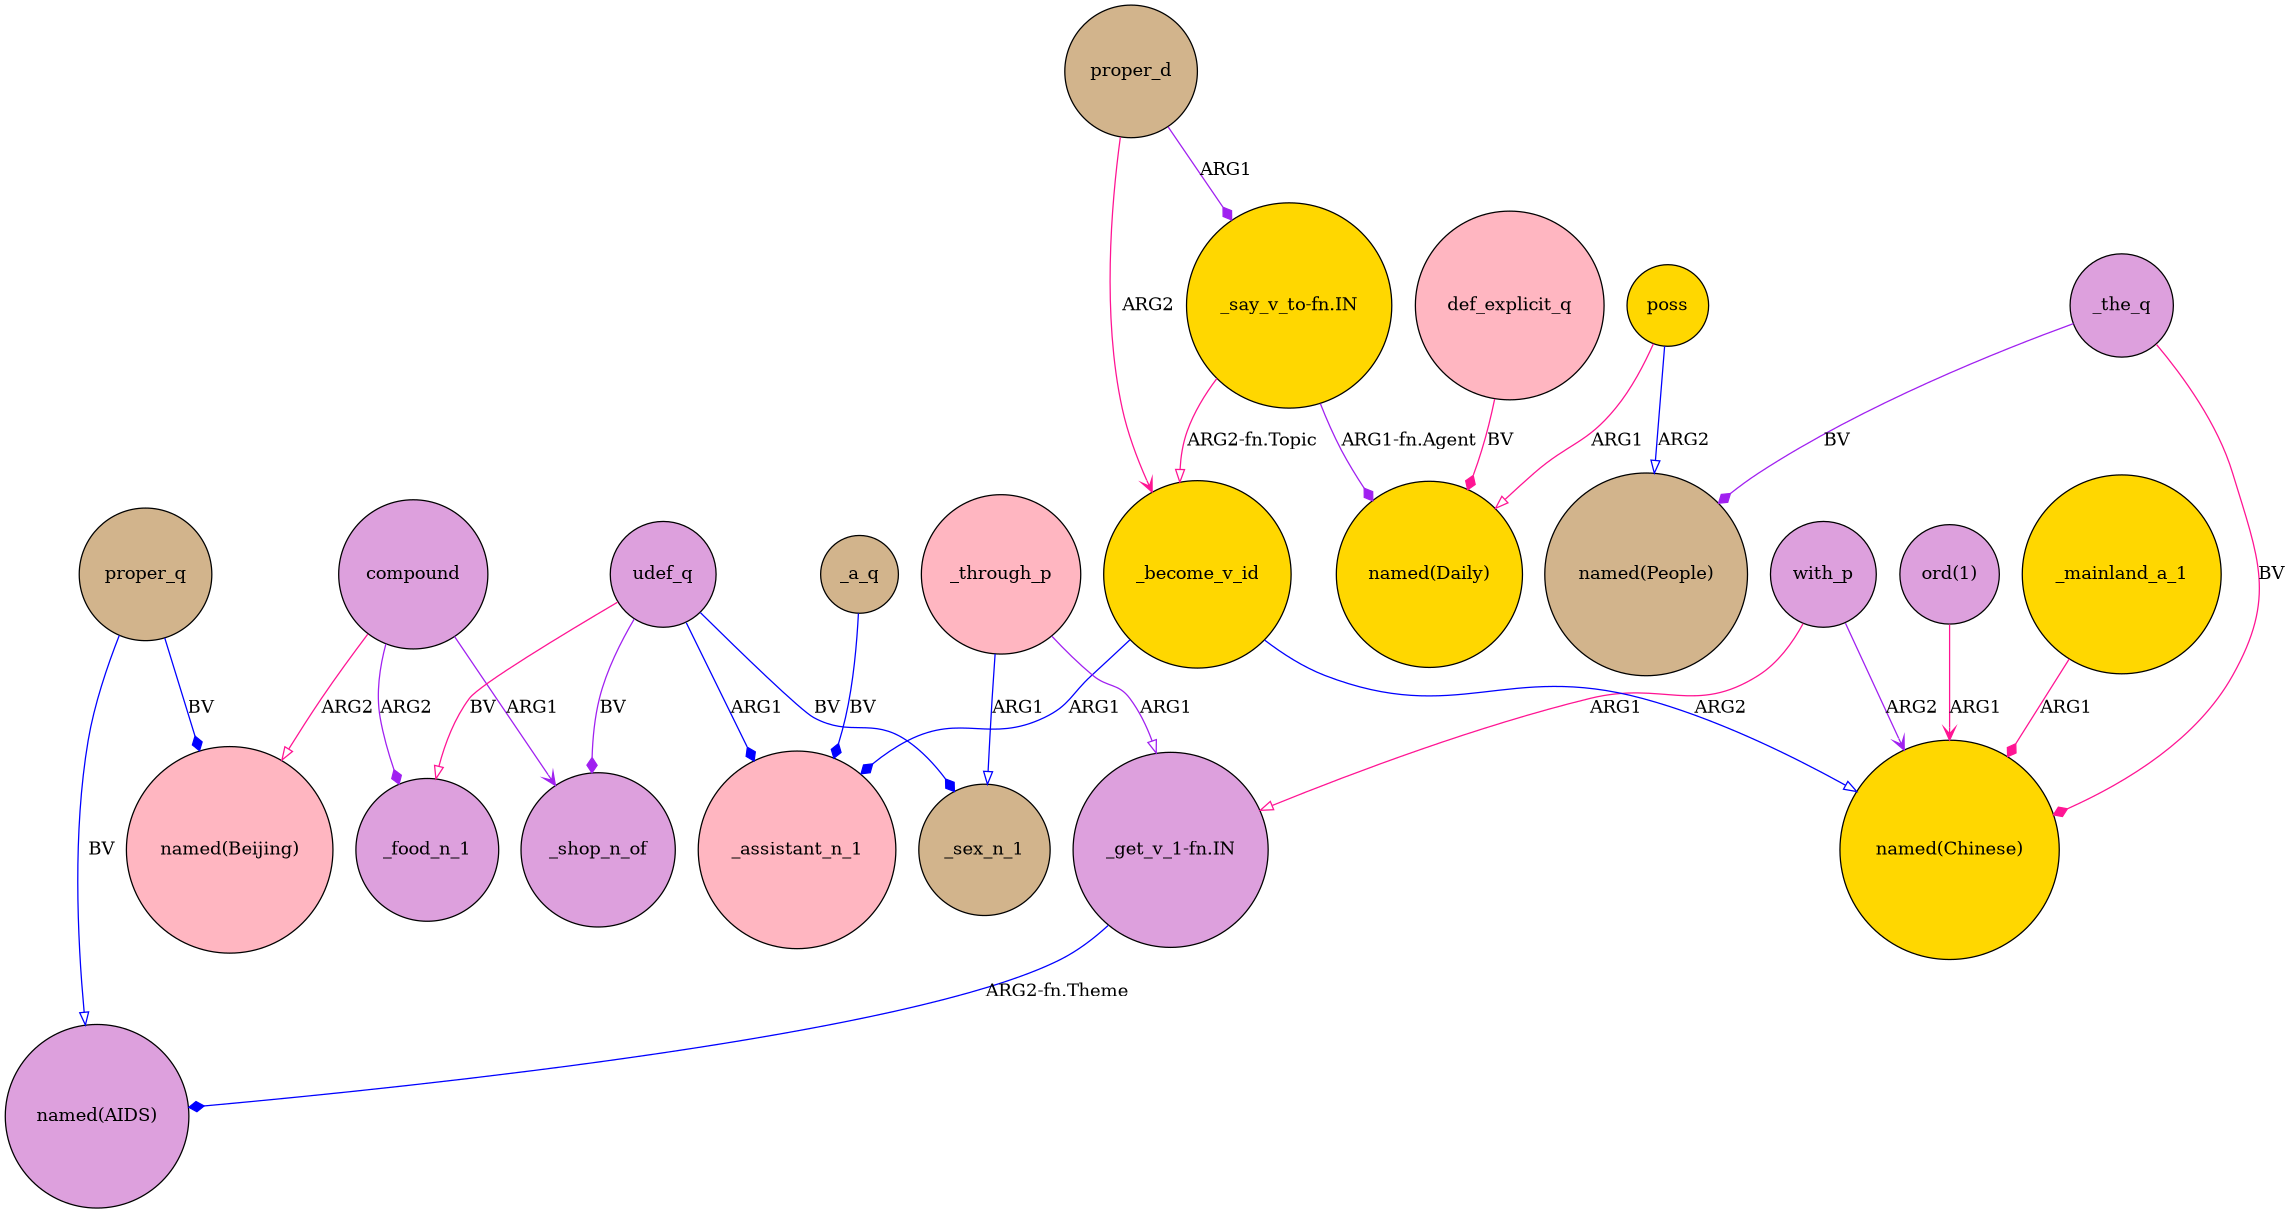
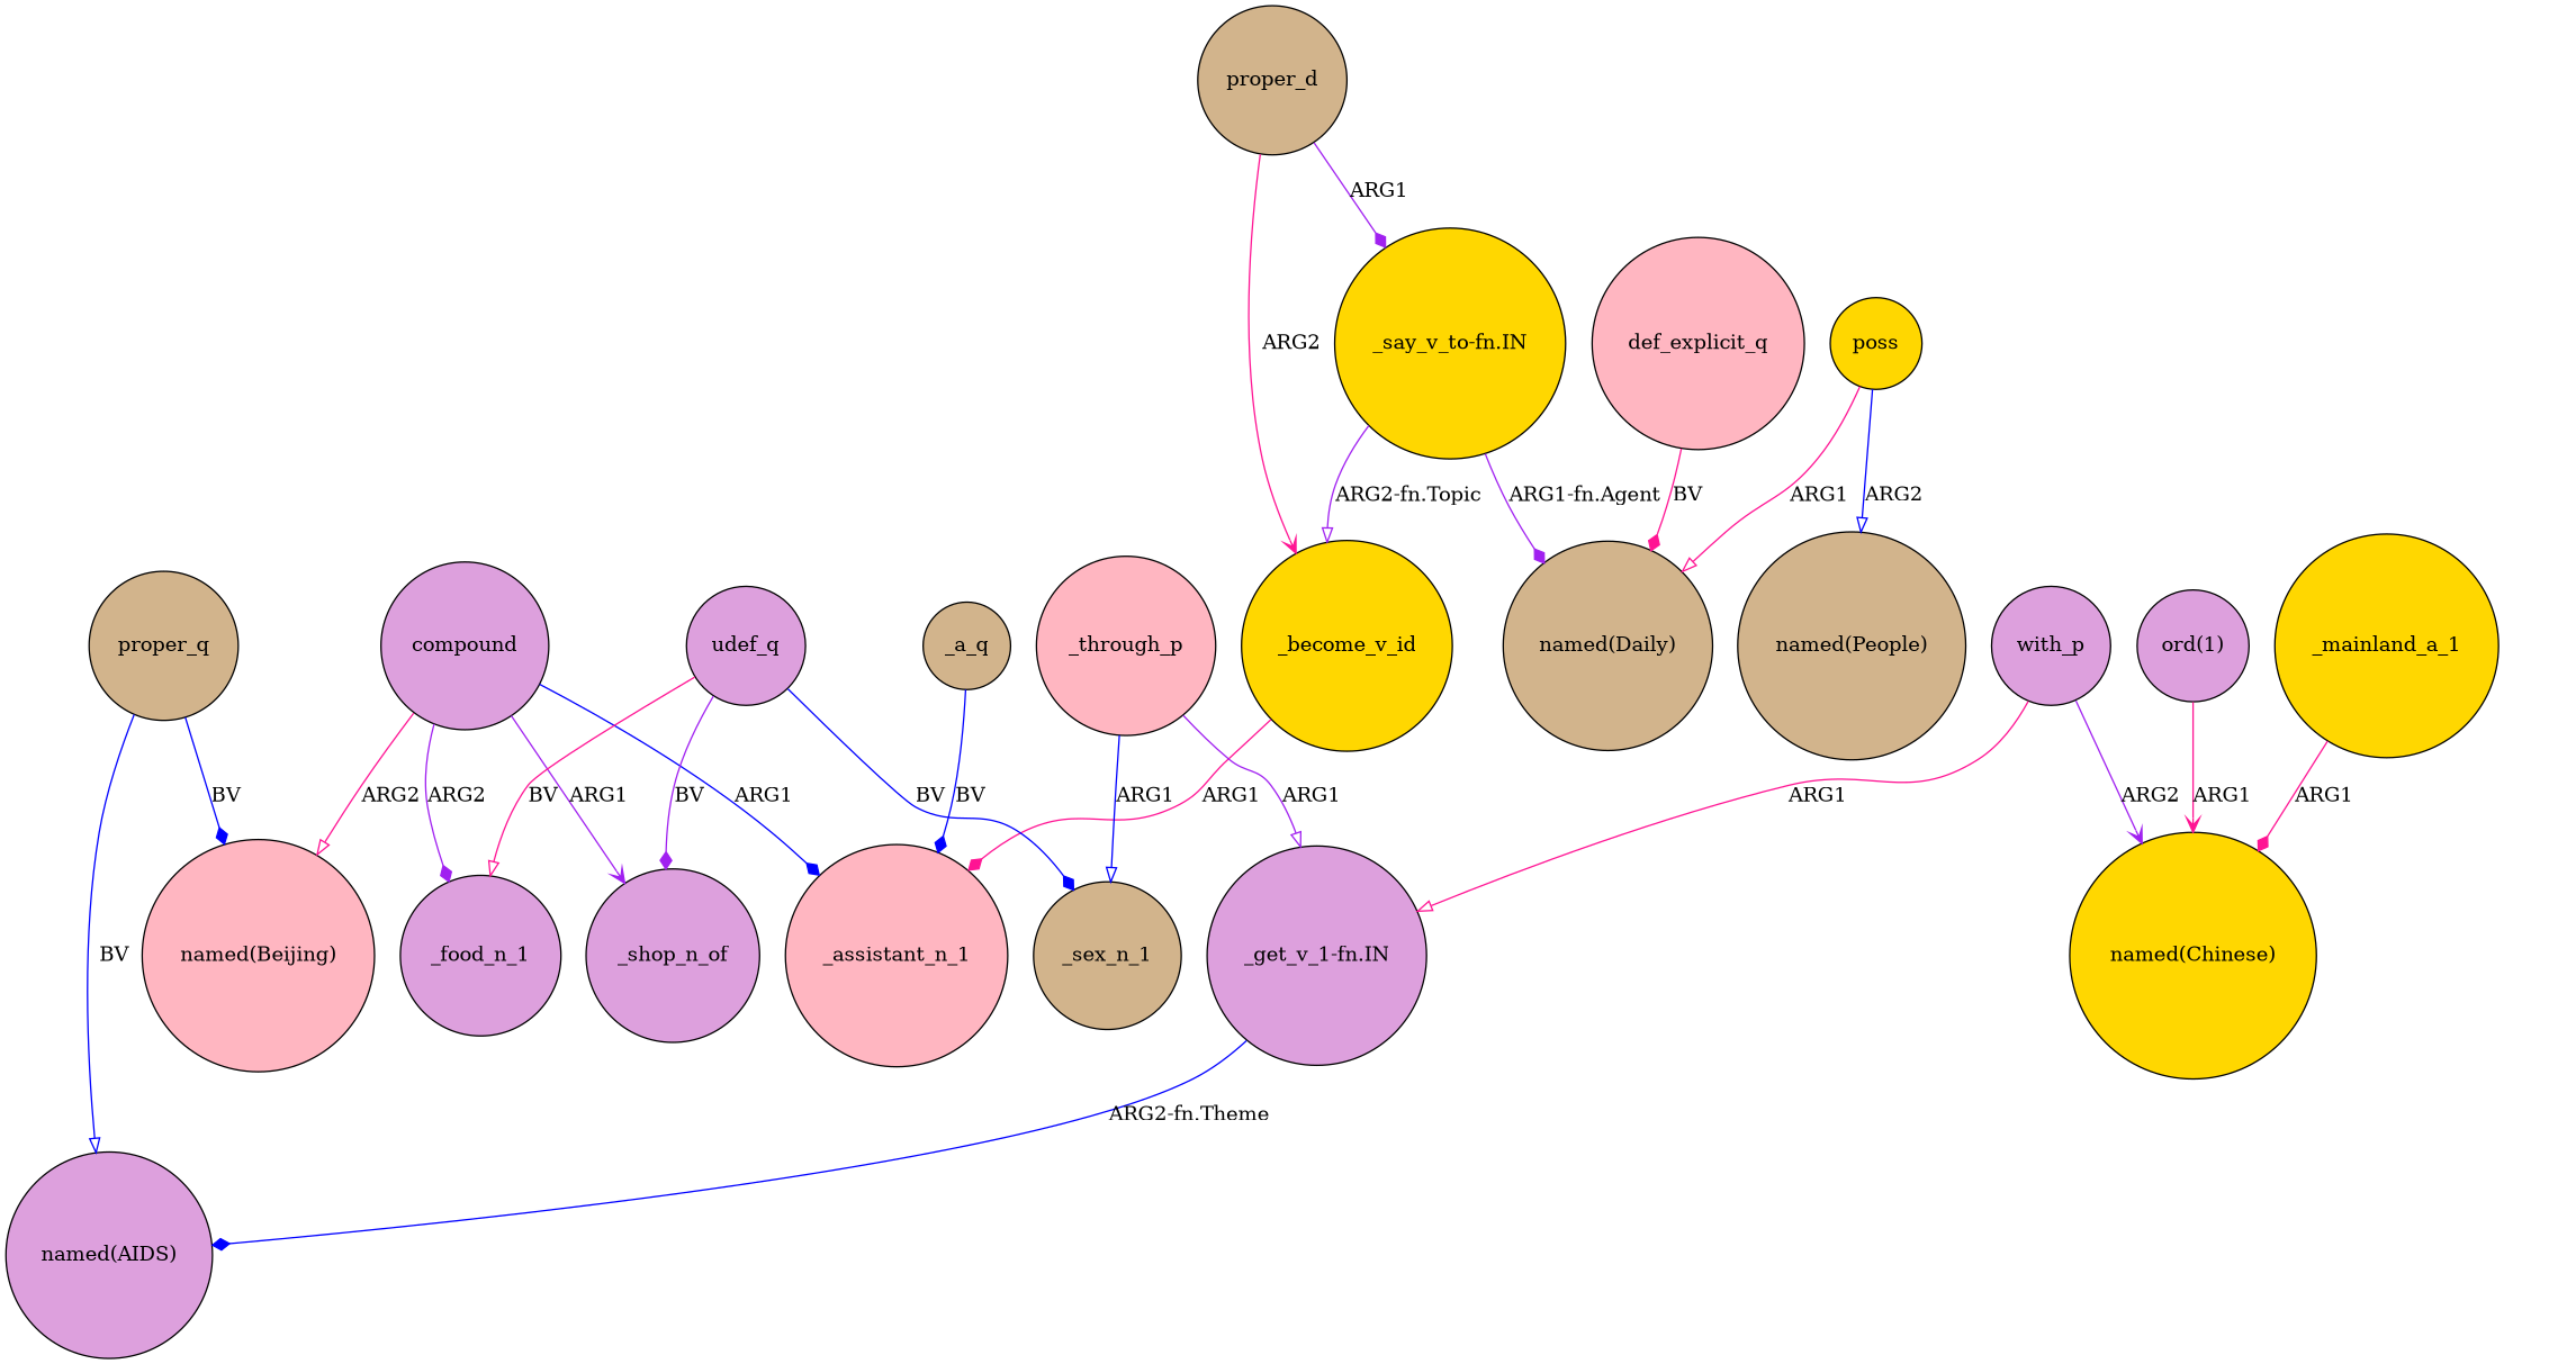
  digraph {
    node [fillcolor=plum shape=circle style=filled]
    edge [arrowhead=diamond color=deeppink]
    with_p
    "_get_v_1-fn.IN"
    "named(Chinese)" [fillcolor=gold]
    "named(AIDS)"
    compound
    _food_n_1
    _shop_n_of
    _assistant_n_1 [fillcolor=lightpink]
    "named(Beijing)" [fillcolor=lightpink]
    poss [fillcolor=gold]
-   "named(Daily)" [fillcolor=gold]
+   "named(Daily)" [fillcolor=tan]
    "named(People)" [fillcolor=tan]
    n13 [fillcolor=tan label=proper_d]
    _become_v_id [fillcolor=gold]
    "_say_v_to-fn.IN" [fillcolor=gold]
    proper_q [fillcolor=tan]
    _mainland_a_1 [fillcolor=gold]
-   _the_q
    udef_q
    _sex_n_1 [fillcolor=tan]
    "ord(1)"
    _through_p [fillcolor=lightpink]
    def_explicit_q [fillcolor=lightpink]
    _a_q [fillcolor=tan]
    with_p -> "_get_v_1-fn.IN" [arrowhead=onormal label=ARG1]
    with_p -> "named(Chinese)" [arrowhead=vee color=purple label=ARG2]
    "_get_v_1-fn.IN" -> "named(AIDS)" [color=blue label="ARG2-fn.Theme"]
    compound -> _food_n_1 [color=purple label=ARG2]
    compound -> _shop_n_of [arrowhead=vee color=purple label=ARG1]
-   udef_q -> _assistant_n_1 [color=blue label=ARG1]
+   compound -> _assistant_n_1 [color=blue label=ARG1]
    compound -> "named(Beijing)" [arrowhead=onormal label=ARG2]
    poss -> "named(Daily)" [arrowhead=onormal label=ARG1]
    poss -> "named(People)" [arrowhead=onormal color=blue label=ARG2]
    n13 -> _become_v_id [arrowhead=vee label=ARG2]
    n13 -> "_say_v_to-fn.IN" [color=purple label=ARG1]
-   _become_v_id -> "named(Chinese)" [arrowhead=onormal color=blue label=ARG2]
-   _become_v_id -> _assistant_n_1 [color=blue label=ARG1]
+   _become_v_id -> _assistant_n_1 [label=ARG1]
    "_say_v_to-fn.IN" -> "named(Daily)" [color=purple label="ARG1-fn.Agent"]
-   "_say_v_to-fn.IN" -> _become_v_id [arrowhead=onormal label="ARG2-fn.Topic"]
+   "_say_v_to-fn.IN" -> _become_v_id [arrowhead=onormal color=purple label="ARG2-fn.Topic"]
    proper_q -> "named(AIDS)" [arrowhead=onormal color=blue label=BV]
    proper_q -> "named(Beijing)" [color=blue label=BV]
    _mainland_a_1 -> "named(Chinese)" [label=ARG1]
-   _the_q -> "named(Chinese)" [label=BV]
-   _the_q -> "named(People)" [color=purple label=BV]
    udef_q -> _food_n_1 [arrowhead=onormal label=BV]
    udef_q -> _shop_n_of [color=purple label=BV]
    udef_q -> _sex_n_1 [color=blue label=BV]
    "ord(1)" -> "named(Chinese)" [arrowhead=vee label=ARG1]
    _through_p -> "_get_v_1-fn.IN" [arrowhead=onormal color=purple label=ARG1]
    _through_p -> _sex_n_1 [arrowhead=onormal color=blue label=ARG1]
    def_explicit_q -> "named(Daily)" [label=BV]
    _a_q -> _assistant_n_1 [color=blue label=BV]
  }
